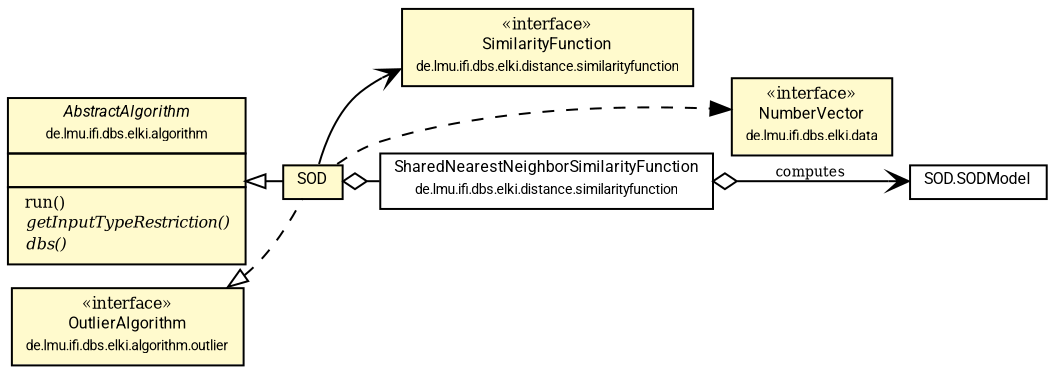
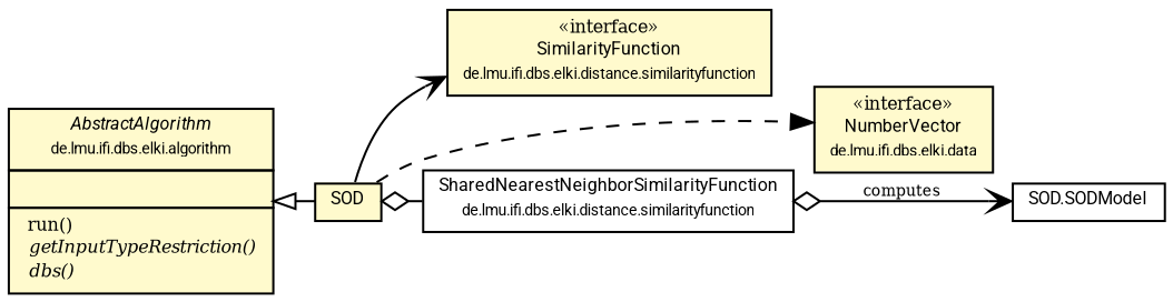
  digraph {
    fontname="DejaVu Serif"
    nodesep=0.15
    rankdir=LR
    ranksep=0.25
    node [fontcolor=black fontname="DejaVu Serif" fontsize=8 margin=0 shape=plaintext]
    edge [color=black dir=back fontname="DejaVu Serif" fontsize=7 labelfontname=Roboto labelfontsize=7]
    n1 [height=0 label=<<table title="de.lmu.ifi.dbs.elki.distance.similarityfunction.SimilarityFunction" border="0" cellborder="1" cellspacing="0" cellpadding="2" bgcolor="LemonChiffon" href="../../../distance/similarityfunction/SimilarityFunction.html" target="_parent"> 		<tr><td><table border="0" cellspacing="0" cellpadding="1"> 		<tr><td align="center" balign="center"> &#171;interface&#187; </td></tr> 		<tr><td align="center" balign="center"> <font face="Roboto">SimilarityFunction</font> </td></tr> 		<tr><td align="center" balign="center"> <font face="Roboto" point-size="7.0">de.lmu.ifi.dbs.elki.distance.similarityfunction</font> </td></tr> 		</table></td></tr> 		</table>> width=0]
    n2 [height=0 label=<<table title="de.lmu.ifi.dbs.elki.data.NumberVector" border="0" cellborder="1" cellspacing="0" cellpadding="2" bgcolor="LemonChiffon" href="../../../data/NumberVector.html" target="_parent"> 		<tr><td><table border="0" cellspacing="0" cellpadding="1"> 		<tr><td align="center" balign="center"> &#171;interface&#187; </td></tr> 		<tr><td align="center" balign="center"> <font face="Roboto">NumberVector</font> </td></tr> 		<tr><td align="center" balign="center"> <font face="Roboto" point-size="7.0">de.lmu.ifi.dbs.elki.data</font> </td></tr> 		</table></td></tr> 		</table>> width=0]
    n3 [height=0 label=<<table title="de.lmu.ifi.dbs.elki.algorithm.AbstractAlgorithm" border="0" cellborder="1" cellspacing="0" cellpadding="2" bgcolor="LemonChiffon" href="../../AbstractAlgorithm.html" target="_parent"> 		<tr><td><table border="0" cellspacing="0" cellpadding="1"> 		<tr><td align="center" balign="center"> <font face="Roboto"><i>AbstractAlgorithm</i></font> </td></tr> 		<tr><td align="center" balign="center"> <font face="Roboto" point-size="7.0">de.lmu.ifi.dbs.elki.algorithm</font> </td></tr> 		</table></td></tr> 		<tr><td><table border="0" cellspacing="0" cellpadding="1"> 		<tr><td align="left" balign="left">  </td></tr> 		</table></td></tr> 		<tr><td><table border="0" cellspacing="0" cellpadding="1"> 		<tr><td align="left" balign="left">  run() </td></tr> 		<tr><td align="left" balign="left"> <i> getInputTypeRestriction()</i> </td></tr> 		<tr><td align="left" balign="left"> <i> dbs()</i> </td></tr> 		</table></td></tr> 		</table>> width=0]
    n4 [height=0 label=<<table title="de.lmu.ifi.dbs.elki.algorithm.outlier.subspace.SOD" border="0" cellborder="1" cellspacing="0" cellpadding="2" bgcolor="lemonChiffon" href="SOD.html" target="_parent"> 		<tr><td><table border="0" cellspacing="0" cellpadding="1"> 		<tr><td align="center" balign="center"> <font face="Roboto">SOD</font> </td></tr> 		</table></td></tr> 		</table>> width=0]
    n5 [height=0 label=<<table title="de.lmu.ifi.dbs.elki.distance.similarityfunction.SharedNearestNeighborSimilarityFunction" border="0" cellborder="1" cellspacing="0" cellpadding="2" href="../../../distance/similarityfunction/SharedNearestNeighborSimilarityFunction.html" target="_parent"> 		<tr><td><table border="0" cellspacing="0" cellpadding="1"> 		<tr><td align="center" balign="center"> <font face="Roboto">SharedNearestNeighborSimilarityFunction</font> </td></tr> 		<tr><td align="center" balign="center"> <font face="Roboto" point-size="7.0">de.lmu.ifi.dbs.elki.distance.similarityfunction</font> </td></tr> 		</table></td></tr> 		</table>> width=0]
    n6 [height=0 label=<<table title="de.lmu.ifi.dbs.elki.algorithm.outlier.subspace.SOD.SODModel" border="0" cellborder="1" cellspacing="0" cellpadding="2" href="SOD.SODModel.html" target="_parent"> 		<tr><td><table border="0" cellspacing="0" cellpadding="1"> 		<tr><td align="center" balign="center"> <font face="Roboto">SOD.SODModel</font> </td></tr> 		</table></td></tr> 		</table>> width=0]
-   n7 [height=0 label=<<table title="de.lmu.ifi.dbs.elki.algorithm.outlier.OutlierAlgorithm" border="0" cellborder="1" cellspacing="0" cellpadding="2" bgcolor="LemonChiffon" href="../OutlierAlgorithm.html" target="_parent"> 		<tr><td><table border="0" cellspacing="0" cellpadding="1"> 		<tr><td align="center" balign="center"> &#171;interface&#187; </td></tr> 		<tr><td align="center" balign="center"> <font face="Roboto">OutlierAlgorithm</font> </td></tr> 		<tr><td align="center" balign="center"> <font face="Roboto" point-size="7.0">de.lmu.ifi.dbs.elki.algorithm.outlier</font> </td></tr> 		</table></td></tr> 		</table>> width=0]
    n3 -> n4 [arrowtail=empty weight=10]
    n4 -> n1 [arrowhead=open weight=1 dir=""]
    n4 -> n2 [arrowhead=normal style=dashed weight=0 dir=""]
    n4 -> n5 [arrowhead=none arrowtail=ediamond weight=4]
    n5 -> n6 [arrowhead=open arrowtail=ediamond dir=both label=computes weight=3]
-   n7 -> n4 [arrowtail=empty style=dashed weight=9]
  }
